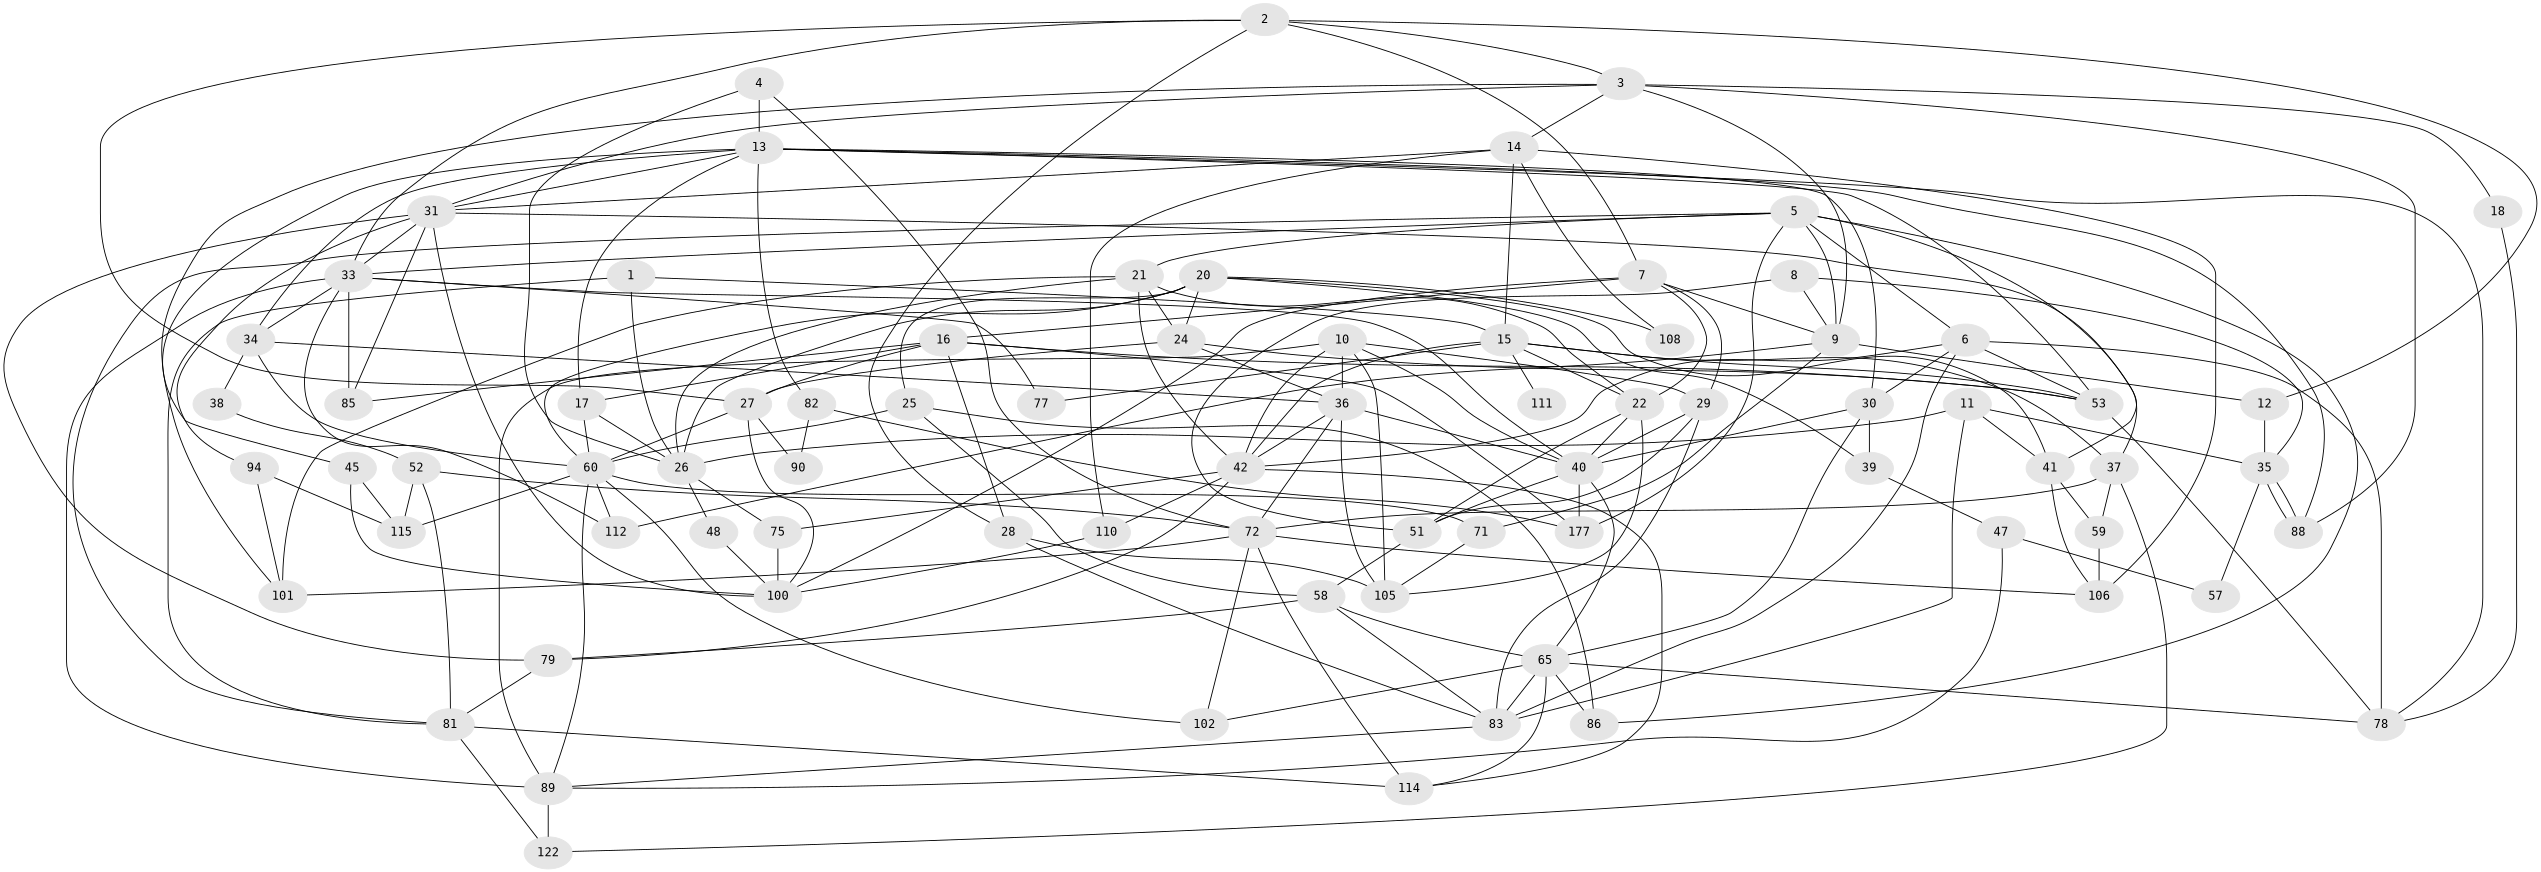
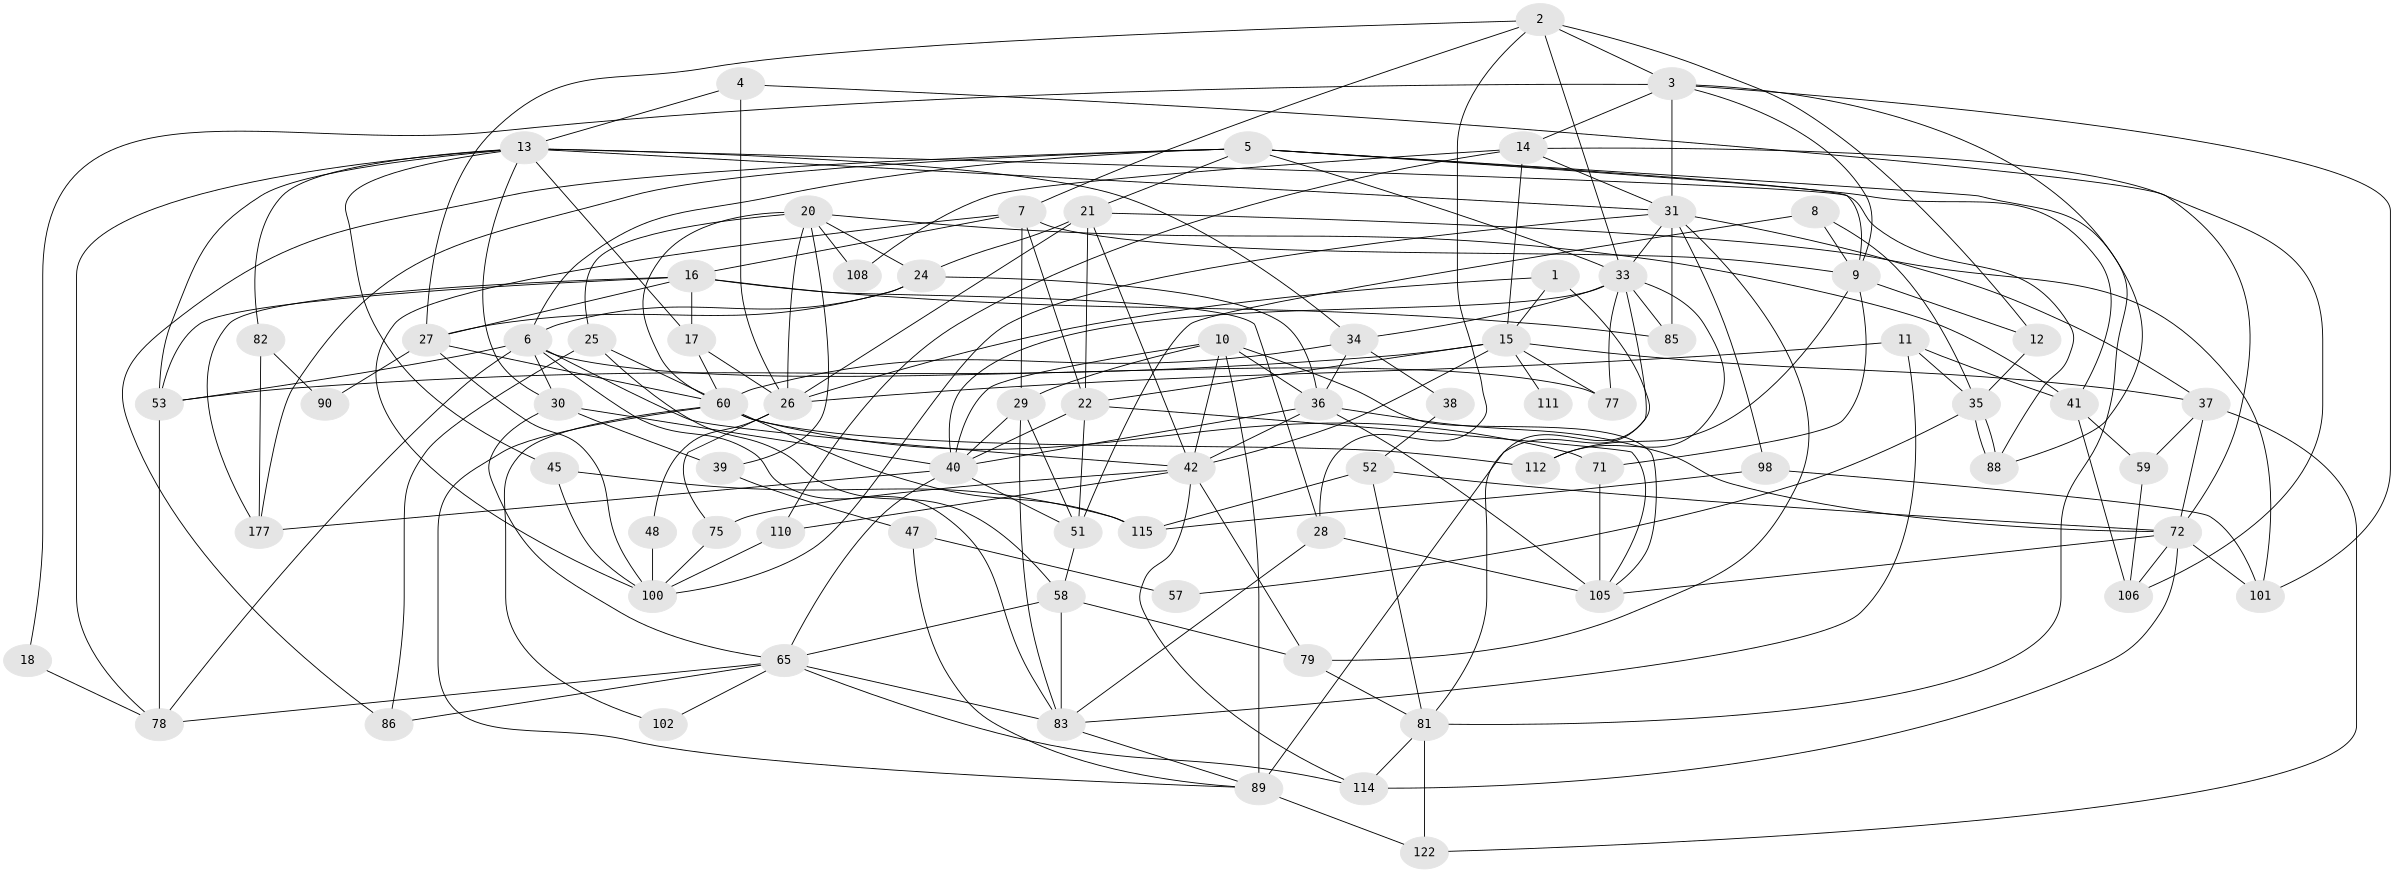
  graph {
    fontname="DejaVu Sans Mono"
    node [color=gray90 fontname="DejaVu Sans Mono" style=filled]
    edge [fontname="DejaVu Sans Mono"]
    15 [super="+56"]
    42 [super="+70"]
    53 [super="+61"]
    77
    22 [super="+55"]
    37 [super="+80"]
    111
    1
    26 [super="+87"]
    81 [super="+84"]
    48
    75
    122
    114
    2 [super="+68"]
    3 [super="+96"]
    7 [super="+43"]
    12
    27 [super="+120"]
    28 [super="+32"]
    33 [super="+109"]
    9 [super="+121"]
    14 [super="+19"]
    18
    31 [super="+49"]
    88
    101
    16 [super="+44"]
    29 [super="+119"]
    100 [super="+117"]
    35 [super="+50"]
    60 [super="+64"]
    90
    83 [super="+93"]
    105 [super="+113"]
    112
    40 [super="+67"]
    89 [super="+92"]
    34 [super="+46"]
    85
    71
    106
    108
    110
    78
    79
-   94 [super="+97"]
+   94 [super="+97" label=98]
    13 [super="+23"]
    30 [super="+74"]
    17 [super="+76"]
    45
    82
    4
    72 [super="+95"]
    102
    5 [super="+63"]
    6 [super="+54"]
    21 [super="+103"]
    41 [super="+99"]
    86
    n61 [label=177 super="+116"]
    24 [super="+66"]
    59
    39
    65 [super="+98"]
    51
    8
    57
    58 [super="+69"]
    10 [super="+91"]
    36 [super="+73"]
    11 [super="+118"]
    38
    115
    20 [super="+104"]
    25
    47
    52
    15 -- 42
    15 -- 53
    15 -- 77
    15 -- 22
    15 -- 37
    15 -- 111
    42 -- 75
    42 -- 114
    42 -- 110
    42 -- 79
    53 -- 78
    22 -- 105
    22 -- 40
    22 -- 51
    37 -- 122
    37 -- 72
    37 -- 59
    1 -- 15
    1 -- 26
    1 -- 81
    26 -- 48
    26 -- 75
    81 -- 122
    81 -- 114
    48 -- 100
    75 -- 100
    2 -- 3
    2 -- 7
    2 -- 12
    2 -- 27
    2 -- 28
    2 -- 33
    3 -- 9
    3 -- 14
    3 -- 18
    3 -- 31
    3 -- 88
    3 -- 101
    7 -- 22
    7 -- 9
    7 -- 16
    7 -- 29
    7 -- 100
    12 -- 35
    27 -- 100
    27 -- 60
    27 -- 90
    28 -- 83
    28 -- 105 [weight=2]
    33 -- 77
    33 -- 112
    33 -- 40
    33 -- 89
    33 -- 34
    33 -- 85
    9 -- 12
    9 -- 112
    9 -- 71
    14 -- 15
    14 -- 31
    14 -- 106
    14 -- 108
    14 -- 110
    18 -- 78
    31 -- 37
    31 -- 33
    31 -- 100
    31 -- 85
    31 -- 79
    31 -- 94
    16 -- 53
    16 -- 27
    16 -- 28
    16 -- 85
    16 -- 17
    16 -- n61
    29 -- 83
    29 -- 40
    29 -- 51
    35 -- 88
    35 -- 88
    35 -- 57 [weight=2]
    60 -- 112
    60 -- 89
    60 -- 71
    60 -- 102
    60 -- 115
    83 -- 89
    40 -- n61
    40 -- 65
    40 -- 51
    89 -- 122
    34 -- 60
    34 -- 36
    34 -- 38
    71 -- 105
    110 -- 100
    79 -- 81
    94 -- 101
    94 -- 115
    13 -- 53
    13 -- 31
    13 -- 88
    13 -- 34
    13 -- 78
    13 -- 30
    13 -- 17
    13 -- 45
    13 -- 82
    30 -- 40
    30 -- 39
    30 -- 65
    17 -- 26
    17 -- 60
    45 -- 100
    45 -- 115
    82 -- 90
    82 -- n61
    4 -- 26
    4 -- 13
    4 -- 72
    72 -- 114
    72 -- 101
    72 -- 106
-   72 -- 102
+   72 -- 105
    5 -- 81
    5 -- 33
    5 -- 9
    5 -- 6
    5 -- 21
    5 -- 41
    5 -- 86
    5 -- n61
    6 -- 42
    6 -- 53
+   6 -- 77
    6 -- 83
    6 -- 78
    6 -- 30 [weight=2]
    21 -- 42
    21 -- 22
    21 -- 26
    21 -- 101
    21 -- 24
    41 -- 106
    41 -- 59
-   24 -- 53
+   24 -- 6
    24 -- 27
    24 -- 36
    59 -- 106
    39 -- 47
    65 -- 114
    65 -- 83
    65 -- 78
    65 -- 102
    65 -- 86
    51 -- 58
    8 -- 9
    8 -- 35
    8 -- 51
    58 -- 83
    58 -- 79
    58 -- 65
    10 -- 42
    10 -- 29
    10 -- 105
    10 -- 40
    10 -- 89 [weight=2]
    10 -- 36
    36 -- 42
    36 -- 105
    36 -- 40
    36 -- 72
    11 -- 26
    11 -- 35
    11 -- 83
    11 -- 41
    38 -- 52
    20 -- 26
    20 -- 60
    20 -- 108
    20 -- 41
    20 -- 24
    20 -- 39
    20 -- 25
    25 -- 60
    25 -- 86
    25 -- 58
    47 -- 89
    47 -- 57
    52 -- 81
    52 -- 72
    52 -- 115
  }
